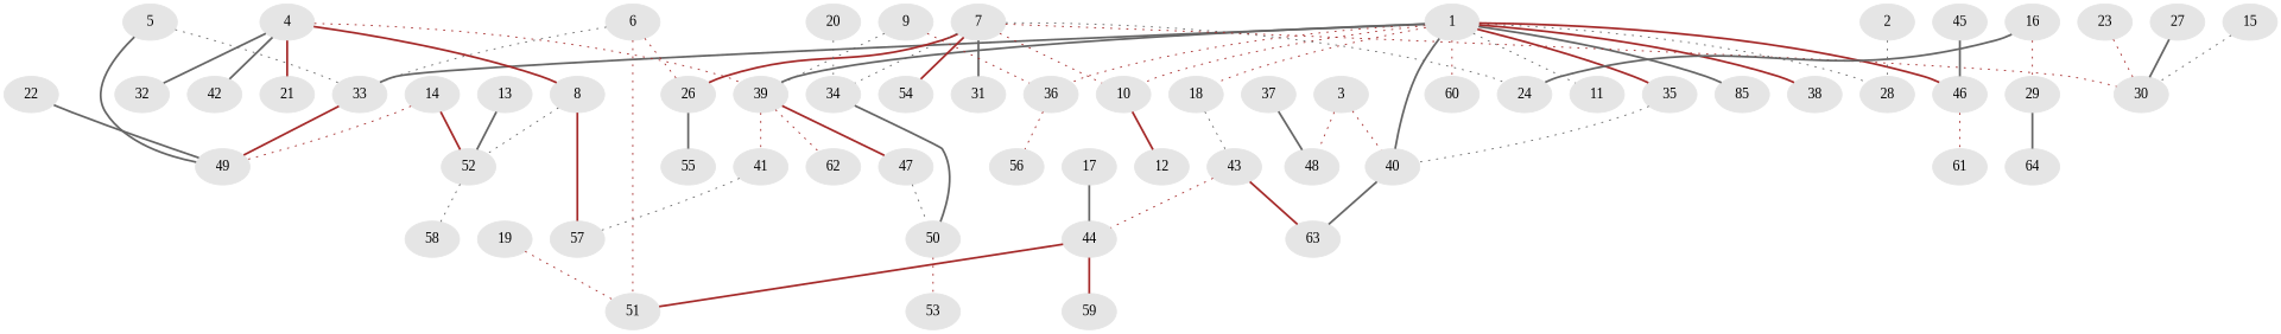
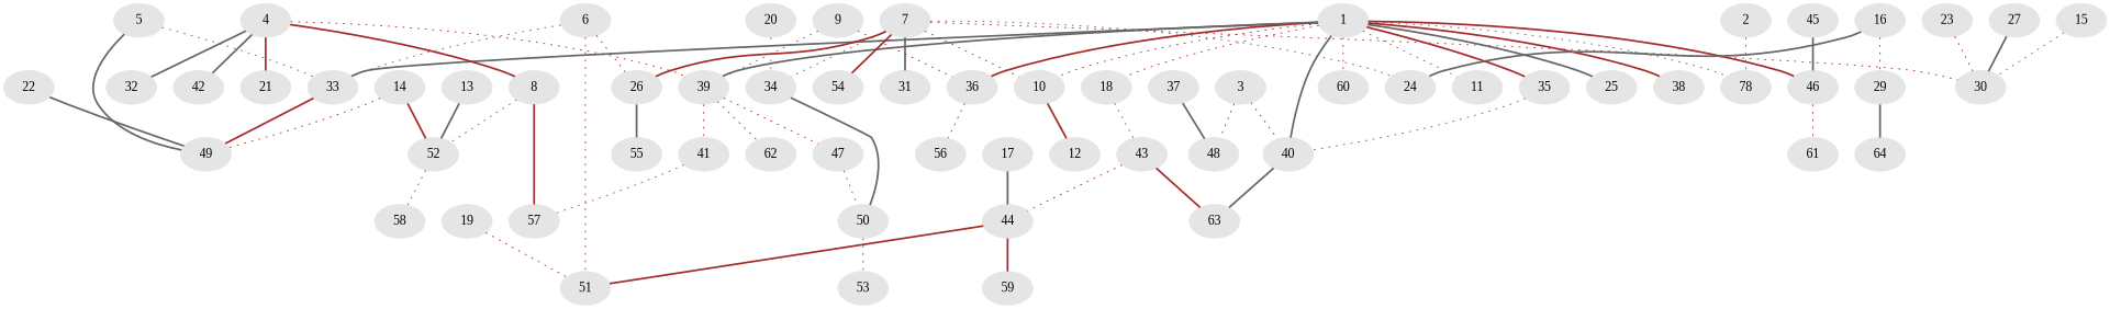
  graph {
    fontname="Liberation Serif"
    node [color=gray90 fontname="Liberation Serif" style=filled]
    edge [color=brown fontname="Liberation Serif" style=dotted weight=1.0]
    1
    10
    11
    18
-   25 [label=85]
-   28
+   25
+   28 [label=78]
    33
    35
    36
    38
    39
    40
    46
    60
    12
    43
    49
    56
    41
    47
    62
    63
    61
    2
    3
    48
    4
    8
    21
    32
    42
    52
    57
    5
    6
    26
    51
    55
    7
    24
    30
    31
    34
    54
    50
    58
    9
    13
    14
    15
    16
    29
    64
    17
    44
    59
    19
    20
    22
    23
    27
    53
    37
    45
    1 -- 10
    1 -- 11 [color=gray40]
    1 -- 18
    1 -- 25 [color=gray40 style=bold]
    1 -- 28 [color=gray40]
    1 -- 33 [color=gray40 style=bold]
    1 -- 35 [style=bold]
-   1 -- 36
+   1 -- 36 [style=bold]
    1 -- 38 [style=bold]
    1 -- 39 [color=gray40 style=bold]
    1 -- 40 [color=gray40 style=bold]
    1 -- 46 [style=bold]
    1 -- 60
    10 -- 12 [style=bold]
    18 -- 43 [color=gray40]
    33 -- 49 [style=bold]
    35 -- 40 [color=gray40]
    36 -- 56
    39 -- 41
-   39 -- 47 [style=bold]
+   39 -- 47
    39 -- 62
    40 -- 63 [color=gray40 style=bold]
    46 -- 61
    43 -- 63 [style=bold]
    43 -- 44
    41 -- 57 [color=gray40]
    47 -- 50 [color=gray40]
    2 -- 28 [color=gray40]
    3 -- 40
    3 -- 48
    4 -- 39
    4 -- 8 [style=bold]
    4 -- 21 [style=bold]
    4 -- 32 [color=gray40 style=bold]
    4 -- 42 [color=gray40 style=bold]
    8 -- 52 [color=gray40]
    8 -- 57 [style=bold]
    52 -- 58 [color=gray40]
    5 -- 33 [color=gray40]
    5 -- 49 [color=gray40 style=bold]
    6 -- 33 [color=gray40]
    6 -- 26
    6 -- 51
    26 -- 55 [color=gray40 style=bold]
    7 -- 10
    7 -- 26 [style=bold]
    7 -- 24 [color=gray40]
    7 -- 30
    7 -- 31 [color=gray40 style=bold]
    7 -- 34 [color=gray40]
    7 -- 54 [style=bold]
    34 -- 50 [color=gray40 style=bold]
    50 -- 53
    9 -- 36
    9 -- 39 [color=gray40]
    13 -- 52 [color=gray40 style=bold]
    14 -- 49
    14 -- 52 [style=bold]
    15 -- 30 [color=gray40]
    16 -- 24 [color=gray40 style=bold]
    16 -- 29
    29 -- 64 [color=gray40 style=bold]
    17 -- 44 [color=gray40 style=bold]
    44 -- 51 [style=bold]
    44 -- 59 [style=bold]
    19 -- 51
    20 -- 34 [color=gray40]
    22 -- 49 [color=gray40 style=bold]
    23 -- 30
    27 -- 30 [color=gray40 style=bold]
    37 -- 48 [color=gray40 style=bold]
    45 -- 46 [color=gray40 style=bold]
  }
